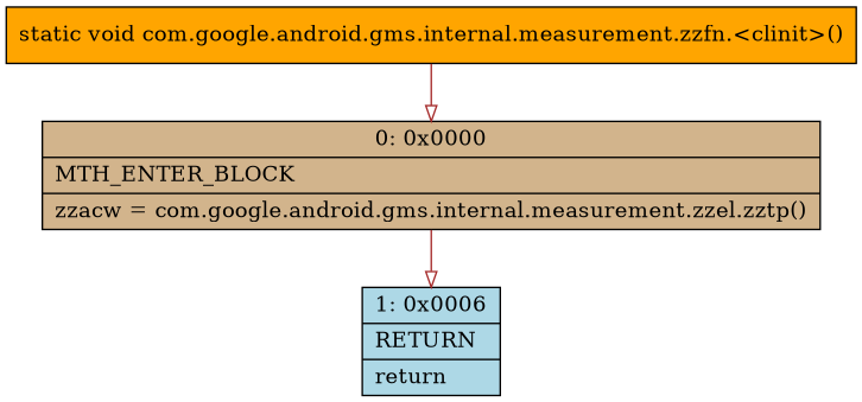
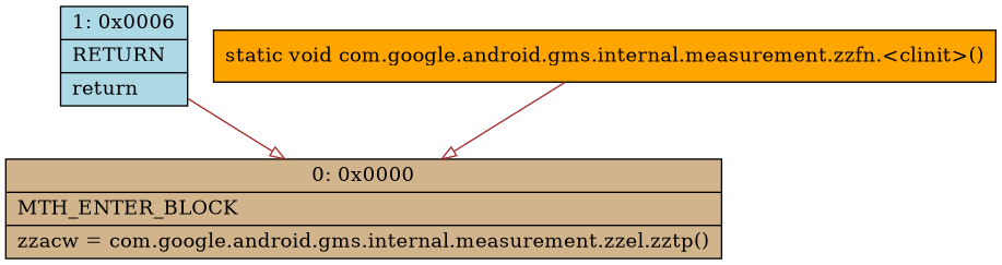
  digraph {
    fontname="DejaVu Serif"
    node [shape=record style=filled fontname="DejaVu Serif"]
    edge [color=brown arrowhead=onormal fontname="DejaVu Serif"]
    n1 [label="{0\:\ 0x0000|MTH_ENTER_BLOCK\l|zzacw = com.google.android.gms.internal.measurement.zzel.zztp()\l}" fillcolor=tan]
    n2 [label="{1\:\ 0x0006|RETURN\l|return\l}" fillcolor=lightblue]
    n3 [label="{static void com.google.android.gms.internal.measurement.zzfn.\<clinit\>() }" fillcolor=orange]
-   n1 -> n2
+   n2 -> n1
    n3 -> n1
  }
